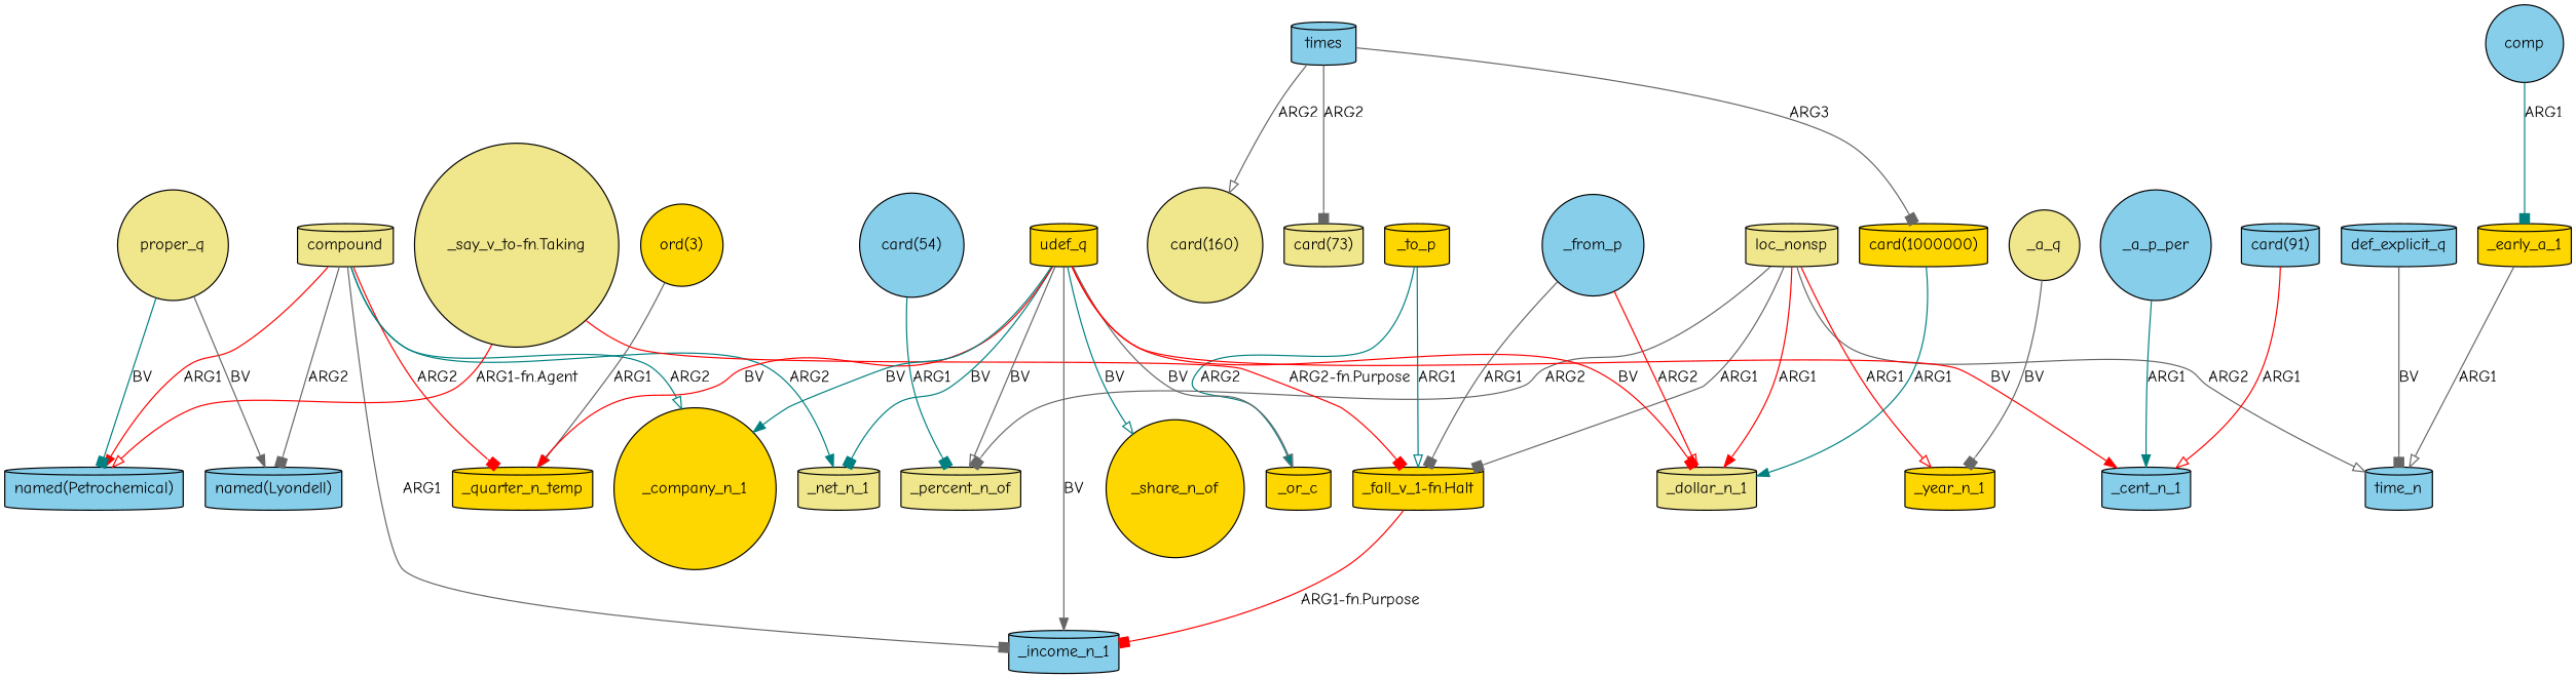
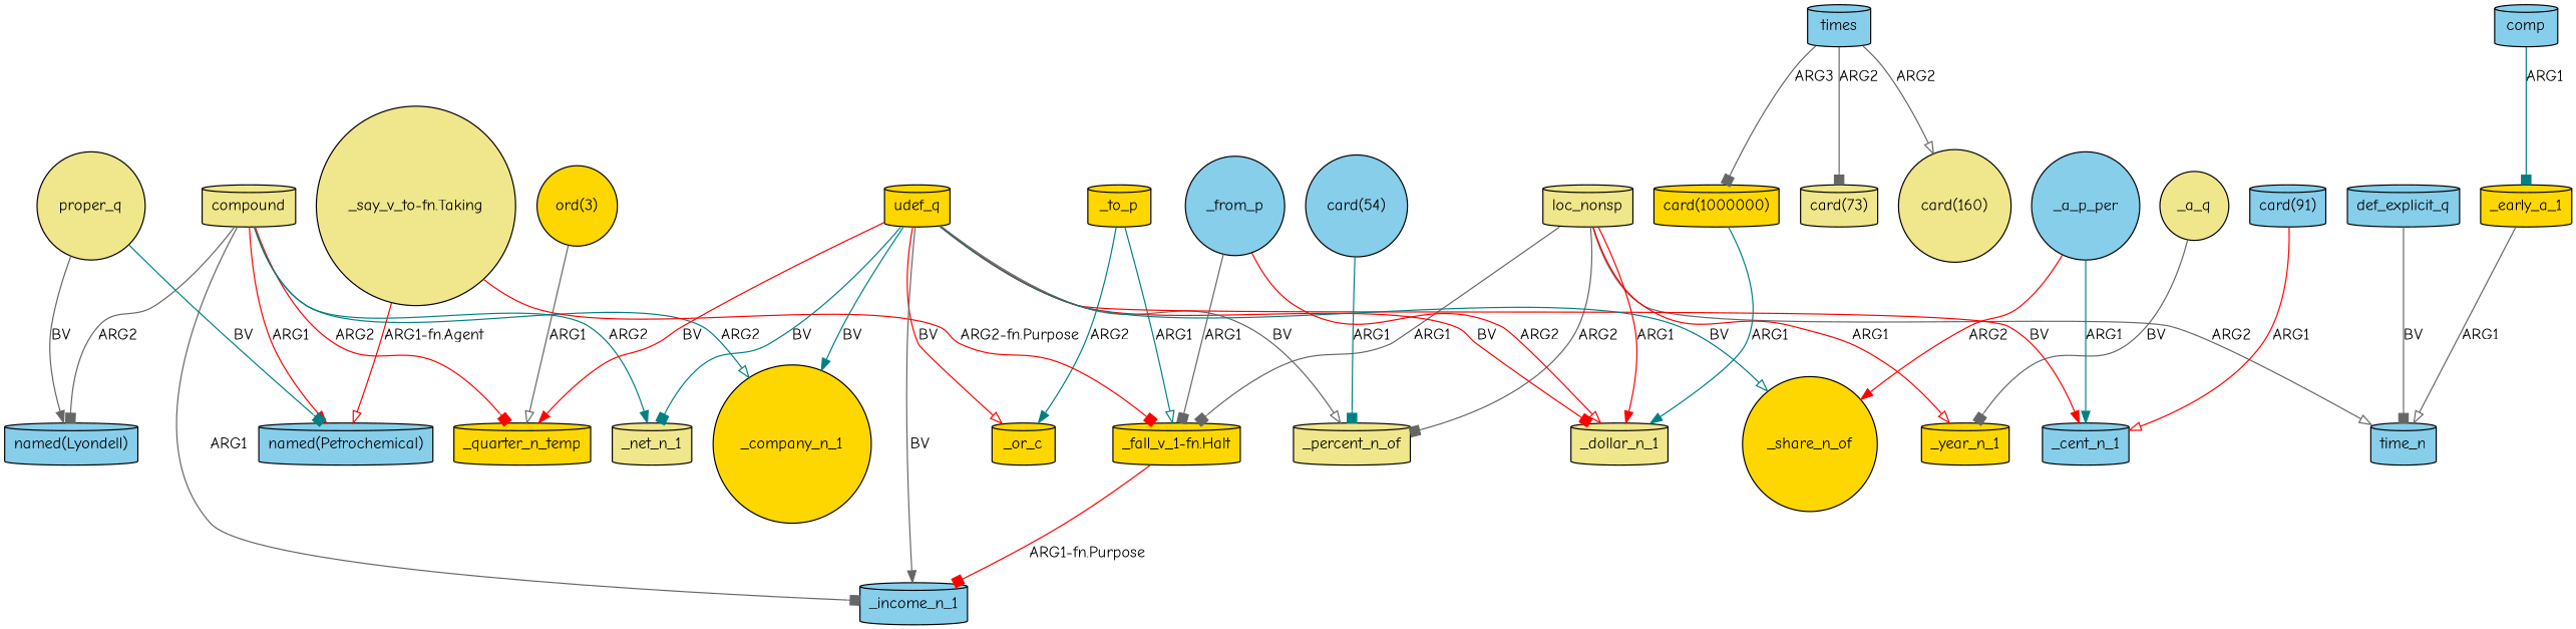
  digraph {
    fontname="Comic Neue"
    node [fillcolor=skyblue fontname="Comic Neue" shape=cylinder style=filled]
    edge [arrowhead=box color=gray40 fontname="Comic Neue"]
    _early_a_1 [fillcolor=gold]
    time_n
    _to_p [fillcolor=gold]
    _or_c [fillcolor=gold]
    "_fall_v_1-fn.Halt" [fillcolor=gold]
    _income_n_1
    loc_nonsp [fillcolor=khaki]
    _dollar_n_1 [fillcolor=khaki]
    _percent_n_of [fillcolor=khaki]
    _year_n_1 [fillcolor=gold]
    compound [fillcolor=khaki]
    "named(Lyondell)"
    _net_n_1 [fillcolor=khaki]
    _quarter_n_temp [fillcolor=gold]
    _company_n_1 [fillcolor=gold shape=circle]
    "named(Petrochemical)"
    "_say_v_to-fn.Taking" [fillcolor=khaki shape=circle]
    "ord(3)" [fillcolor=gold shape=circle]
    "card(91)"
    _cent_n_1
    "card(54)" [shape=circle]
    "card(160)" [fillcolor=khaki shape=circle]
    times
    "card(1000000)" [fillcolor=gold]
    "card(73)" [fillcolor=khaki]
    _a_p_per [shape=circle]
    _share_n_of [fillcolor=gold shape=circle]
    udef_q [fillcolor=gold]
    _from_p [shape=circle]
    proper_q [fillcolor=khaki shape=circle]
-   comp [shape=circle]
+   comp
    _a_q [fillcolor=khaki shape=circle]
    def_explicit_q
    _early_a_1 -> time_n [arrowhead=onormal label=ARG1]
    _to_p -> _or_c [arrowhead=normal color=teal label=ARG2]
    _to_p -> "_fall_v_1-fn.Halt" [arrowhead=onormal color=teal label=ARG1]
    "_fall_v_1-fn.Halt" -> _income_n_1 [color=red label="ARG1-fn.Purpose"]
    loc_nonsp -> time_n [arrowhead=onormal label=ARG2]
    loc_nonsp -> "_fall_v_1-fn.Halt" [label=ARG1]
    loc_nonsp -> _dollar_n_1 [arrowhead=normal color=red label=ARG1]
    loc_nonsp -> _percent_n_of [label=ARG2]
    loc_nonsp -> _year_n_1 [arrowhead=onormal color=red label=ARG1]
    compound -> _income_n_1 [label=ARG1]
    compound -> "named(Lyondell)" [label=ARG2]
    compound -> _net_n_1 [arrowhead=normal color=teal label=ARG2]
    compound -> _quarter_n_temp [color=red label=ARG2]
    compound -> _company_n_1 [arrowhead=onormal color=teal label=ARG2]
    compound -> "named(Petrochemical)" [arrowhead=normal color=red label=ARG1]
    "_say_v_to-fn.Taking" -> "_fall_v_1-fn.Halt" [color=red label="ARG2-fn.Purpose"]
    "_say_v_to-fn.Taking" -> "named(Petrochemical)" [arrowhead=onormal color=red label="ARG1-fn.Agent"]
    "ord(3)" -> _quarter_n_temp [arrowhead=onormal label=ARG1]
    "card(91)" -> _cent_n_1 [arrowhead=onormal color=red label=ARG1]
    "card(54)" -> _percent_n_of [color=teal label=ARG1]
    times -> "card(160)" [arrowhead=onormal label=ARG2]
    times -> "card(1000000)" [label=ARG3]
    times -> "card(73)" [label=ARG2]
    "card(1000000)" -> _dollar_n_1 [arrowhead=normal color=teal label=ARG1]
    _a_p_per -> _cent_n_1 [arrowhead=normal color=teal label=ARG1]
-   udef_q -> _or_c [arrowhead=onormal label=BV]
+   _a_p_per -> _share_n_of [arrowhead=normal color=red label=ARG2]
+   udef_q -> _or_c [arrowhead=onormal color=red label=BV]
    udef_q -> _income_n_1 [arrowhead=normal label=BV]
    udef_q -> _dollar_n_1 [color=red label=BV]
    udef_q -> _percent_n_of [arrowhead=onormal label=BV]
    udef_q -> _net_n_1 [color=teal label=BV]
    udef_q -> _quarter_n_temp [arrowhead=normal color=red label=BV]
    udef_q -> _company_n_1 [arrowhead=normal color=teal label=BV]
    udef_q -> _cent_n_1 [arrowhead=normal color=red label=BV]
    udef_q -> _share_n_of [arrowhead=onormal color=teal label=BV]
    _from_p -> "_fall_v_1-fn.Halt" [label=ARG1]
    _from_p -> _dollar_n_1 [arrowhead=onormal color=red label=ARG2]
    proper_q -> "named(Lyondell)" [arrowhead=normal label=BV]
    proper_q -> "named(Petrochemical)" [color=teal label=BV]
    comp -> _early_a_1 [color=teal label=ARG1]
    _a_q -> _year_n_1 [label=BV]
    def_explicit_q -> time_n [label=BV]
  }
